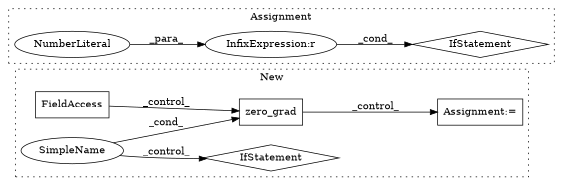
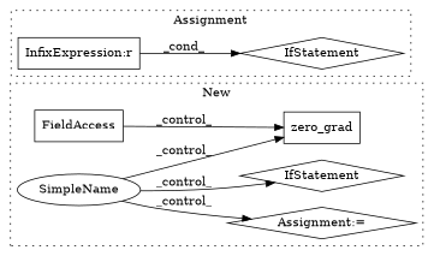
  digraph {
    rankdir=LR
    node [a=25 l=1 shape=box]
    n1 [a=32 l=11 label=zero_grad s=8119]
    n2 [a=22 l=14 label=FieldAccess s=8104]
    n3 [a=42 label=SimpleName shape=ellipse l=""]
-   n4 [a=7 label="Assignment:=" s=7986]
+   n4 [a=7 label="Assignment:=" s=7986 shape=diamond]
    n5 [l="4,2" label=IfStatement s="8003,8040" shape=diamond]
    n6 [l="4,2" label=IfStatement s="7074,7093" shape=diamond]
-   n7 [a=27 l=4 label="InfixExpression:r" s=7088 shape=ellipse]
-   n8 [a=34 label=NumberLiteral s=7092 shape=ellipse]
+   n7 [a=27 l=4 label="InfixExpression:r" s=7088]
    subgraph cluster_1 {
      label=New
      style=dotted
      n1
      n2
      n3
      n4
      n5
    }
    subgraph cluster_2 {
      label=Assignment
      style=dotted
      n6
      n7
-     n8
    }
    n2 -> n1 [label=_control_]
-   n3 -> n1 [label=_cond_]
-   n1 -> n4 [label=_control_]
+   n3 -> n1 [label=_control_]
+   n3 -> n4 [label=_control_]
    n3 -> n5 [label=_control_]
    n7 -> n6 [label=_cond_]
-   n8 -> n7 [label=_para_]
  }
